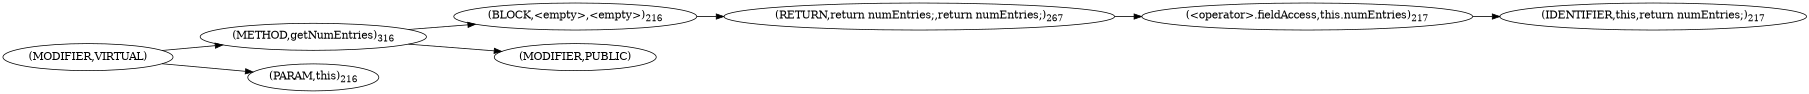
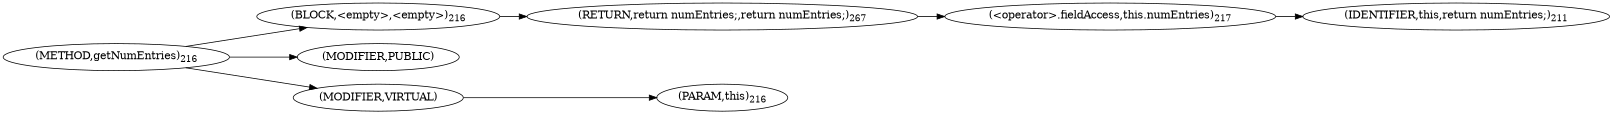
  digraph {
    rankdir=LR
-   n1 [label=<(METHOD,getNumEntries)<SUB>316</SUB>>]
+   n1 [label=<(METHOD,getNumEntries)<SUB>216</SUB>>]
    n2 [label=<(BLOCK,&lt;empty&gt;,&lt;empty&gt;)<SUB>216</SUB>>]
    n3 [label=<(MODIFIER,PUBLIC)>]
    n4 [label=<(MODIFIER,VIRTUAL)>]
    n5 [label=<(PARAM,this)<SUB>216</SUB>>]
    n6 [label=<(RETURN,return numEntries;,return numEntries;)<SUB>267</SUB>>]
    n7 [label=<(&lt;operator&gt;.fieldAccess,this.numEntries)<SUB>217</SUB>>]
-   n8 [label=<(IDENTIFIER,this,return numEntries;)<SUB>217</SUB>>]
+   n8 [label=<(IDENTIFIER,this,return numEntries;)<SUB>211</SUB>>]
    n1 -> n2
    n1 -> n3
-   n4 -> n1
+   n1 -> n4
    n2 -> n6
    n4 -> n5
    n6 -> n7
    n7 -> n8
  }
